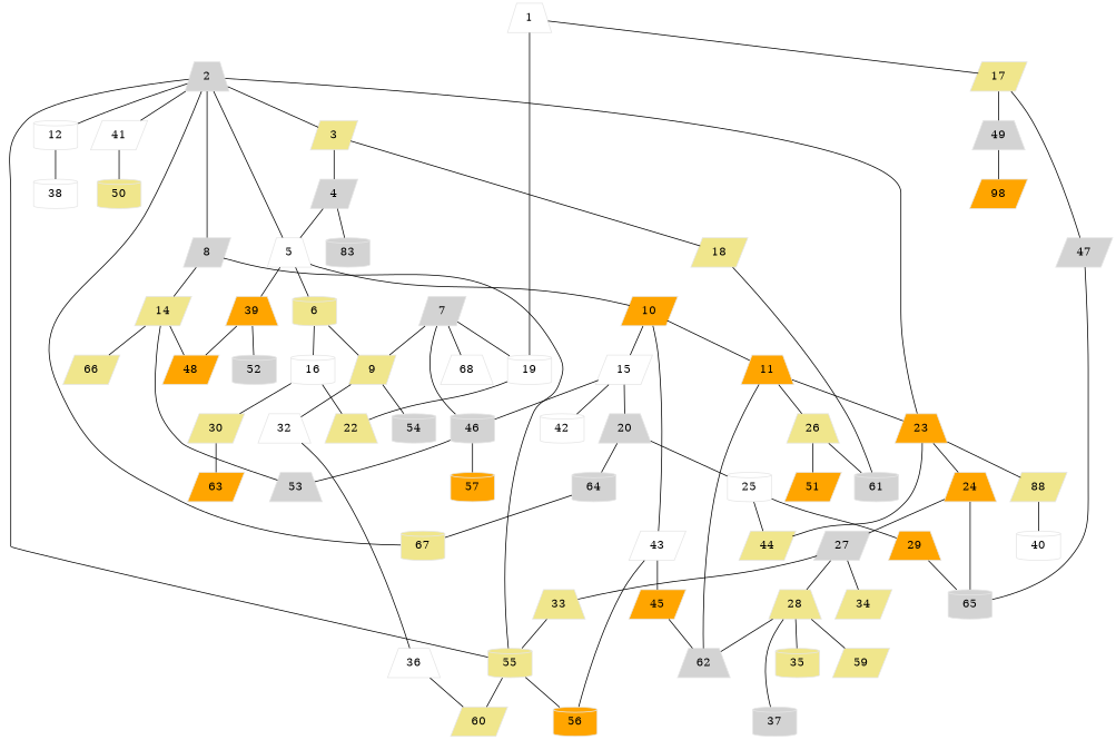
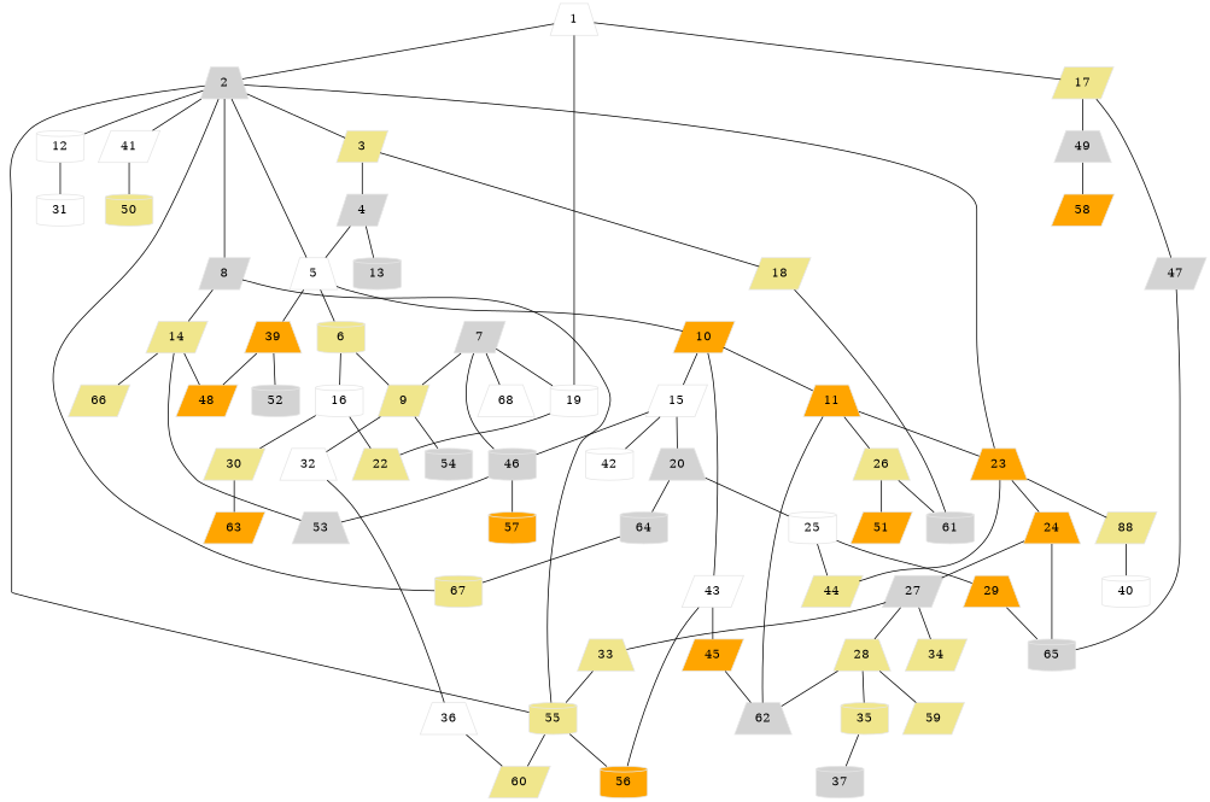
  graph {
    node [color=gray90 fillcolor=khaki shape=parallelogram style=filled]
    1 [fillcolor=white shape=trapezium]
    2 [fillcolor=lightgrey shape=trapezium]
    17
    19 [fillcolor=white shape=cylinder]
    3
    5 [fillcolor=white shape=trapezium]
    8 [fillcolor=lightgrey]
    12 [fillcolor=white shape=cylinder]
    23 [fillcolor=orange shape=trapezium]
    41 [fillcolor=white]
    55 [shape=cylinder]
    67 [shape=cylinder]
    7 [fillcolor=lightgrey]
    9
    46 [fillcolor=lightgrey shape=cylinder]
    68 [fillcolor=white shape=trapezium]
    47 [fillcolor=lightgrey]
    49 [fillcolor=lightgrey shape=trapezium]
    4 [fillcolor=lightgrey]
    18
    6 [shape=cylinder]
    10 [fillcolor=orange]
    39 [fillcolor=orange shape=trapezium]
    14
-   31 [fillcolor=white shape=cylinder label=38]
+   31 [fillcolor=white shape=cylinder]
    24 [fillcolor=orange shape=trapezium]
    n27 [label=88]
    44
    50 [shape=cylinder]
    60
    56 [fillcolor=orange shape=cylinder]
-   13 [fillcolor=lightgrey shape=cylinder label=83]
+   13 [fillcolor=lightgrey shape=cylinder]
    61 [fillcolor=lightgrey shape=cylinder]
    16 [fillcolor=white shape=cylinder]
    11 [fillcolor=orange shape=trapezium]
    15 [fillcolor=white]
    43 [fillcolor=white]
    48 [fillcolor=orange]
    52 [fillcolor=lightgrey shape=cylinder]
    32 [fillcolor=white shape=trapezium]
    54 [fillcolor=lightgrey shape=cylinder]
    22 [shape=trapezium]
    30
    53 [fillcolor=lightgrey shape=trapezium]
    57 [fillcolor=orange shape=cylinder]
    66
    36 [fillcolor=white shape=trapezium]
    26 [shape=trapezium]
    62 [fillcolor=lightgrey shape=trapezium]
    20 [fillcolor=lightgrey shape=trapezium]
    42 [fillcolor=white shape=cylinder]
    45 [fillcolor=orange]
    51 [fillcolor=orange]
    25 [fillcolor=white shape=cylinder]
    64 [fillcolor=lightgrey shape=cylinder]
    63 [fillcolor=orange]
    65 [fillcolor=lightgrey shape=cylinder]
-   58 [fillcolor=orange label=98]
+   58 [fillcolor=orange]
    29 [fillcolor=orange shape=trapezium]
    33 [shape=trapezium]
    27 [fillcolor=lightgrey]
    40 [fillcolor=white shape=cylinder]
    28 [shape=trapezium]
    34
    35 [shape=cylinder]
    59
    37 [fillcolor=lightgrey shape=cylinder]
+   1 -- 2
    1 -- 17
    1 -- 19
    2 -- 3
    2 -- 5
    2 -- 8
    2 -- 12
    2 -- 23
    2 -- 41
    2 -- 55
    2 -- 67
    17 -- 47
    17 -- 49
    19 -- 22
    3 -- 4
    3 -- 18
    5 -- 6
    5 -- 10
    5 -- 39
    8 -- 55
    8 -- 14
    12 -- 31
    23 -- 24
    23 -- n27
    23 -- 44
    41 -- 50
    55 -- 60
    55 -- 56
    7 -- 19
    7 -- 9
    7 -- 46
    7 -- 68
    9 -- 32
    9 -- 54
    46 -- 53
    46 -- 57
    47 -- 65
    49 -- 58
    4 -- 5
    4 -- 13
    18 -- 61
    6 -- 9
    6 -- 16
    10 -- 11
    10 -- 15
    10 -- 43
    39 -- 48
    39 -- 52
    14 -- 48
    14 -- 53
    14 -- 66
    24 -- 65
    24 -- 27
    n27 -- 40
    16 -- 22
    16 -- 30
    11 -- 23
    11 -- 26
    11 -- 62
    15 -- 46
    15 -- 20
    15 -- 42
    43 -- 56
    43 -- 45
    32 -- 36
    30 -- 63
    36 -- 60
    26 -- 61
    26 -- 51
    20 -- 25
    20 -- 64
    45 -- 62
    25 -- 44
    25 -- 29
    64 -- 67
    29 -- 65
    33 -- 55
    27 -- 33
    27 -- 28
    27 -- 34
    28 -- 62
    28 -- 35
    28 -- 59
-   28 -- 37
+   35 -- 37
  }
